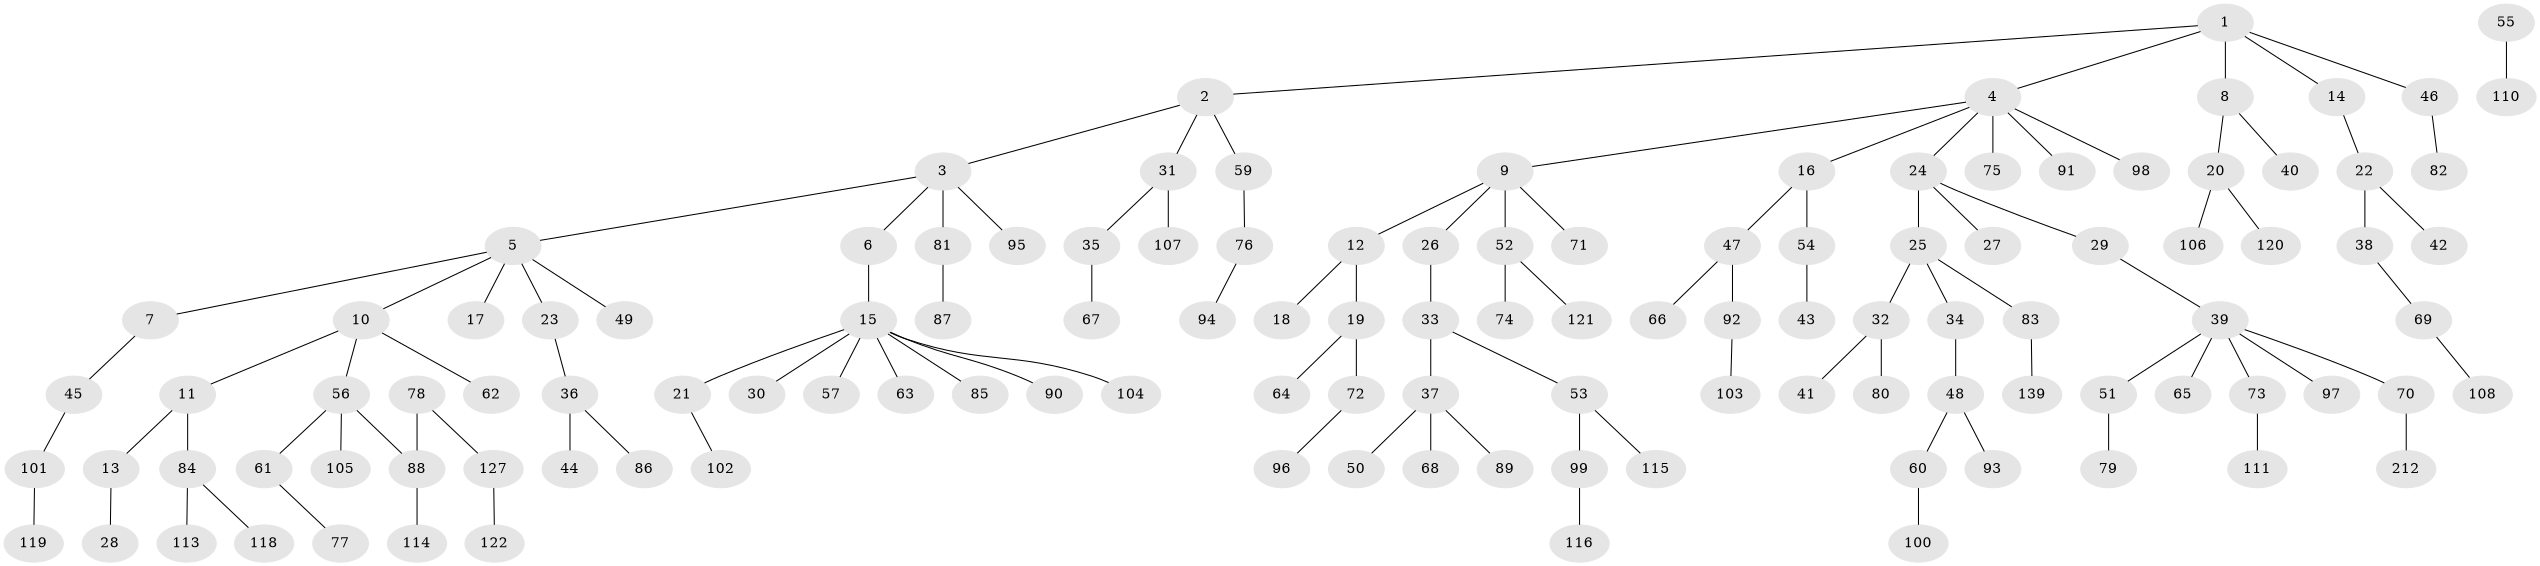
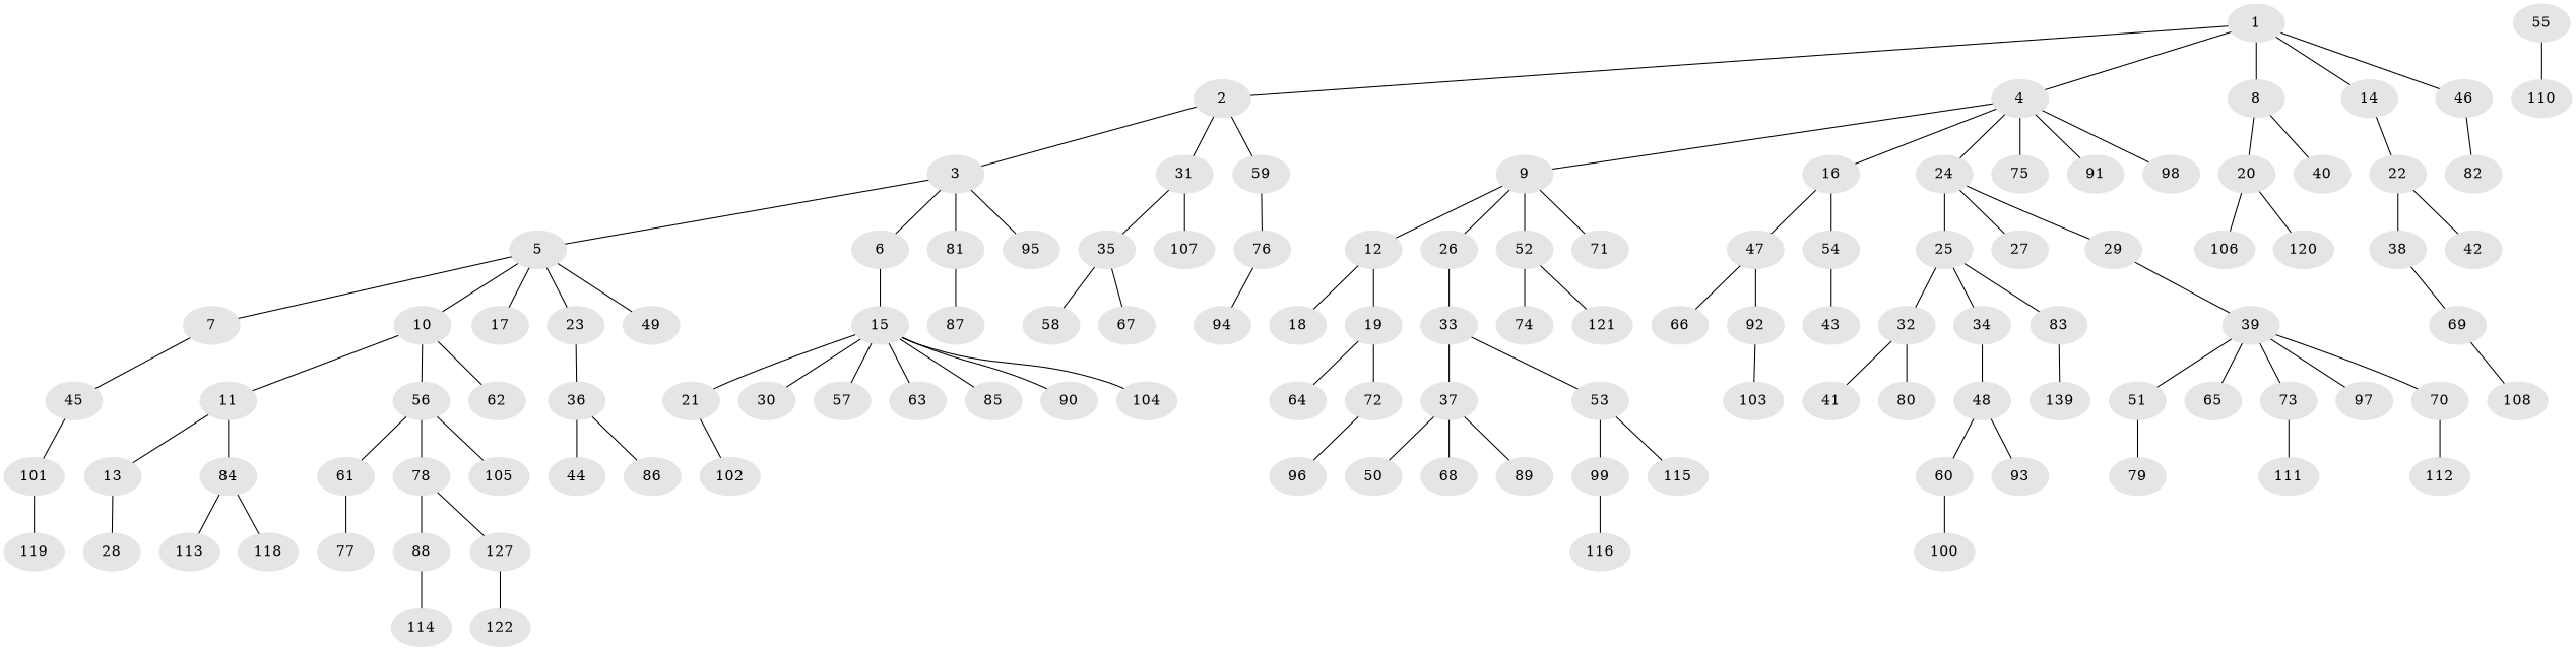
  graph {
    node [color=gray90 style=filled]
    1
    2
    4
    8
    14
    46
    3
    31
    59
    9
    16
    24
    75
    91
    98
    20
    40
    22
    82
    5
    6
    81
    95
    35
    107
    76
    7
    10
    17
    23
    49
    15
    87
    12
    26
    52
    71
    47
    54
    25
    27
    29
    45
    11
    56
    62
    36
    21
    30
    57
    63
    85
    90
    104
    101
    106
    120
    18
    19
    33
    74
    121
    13
    84
    61
    78
    105
    28
    113
    118
    64
    72
    38
    42
    102
    55
    110
    66
    92
    43
    96
    69
    44
    86
    32
    34
    83
    39
    41
    80
    48
    n92 [label=139]
    37
    53
    51
    65
    73
    97
    70
+   58
    67
    50
    68
    89
    99
    115
    60
    93
    108
    79
    111
    119
    103
    100
    116
    77
    88
    n118 [label=127]
    94
-   112 [label=212]
+   112
    114
    122
    1 -- 2
    1 -- 4
    1 -- 8
    1 -- 14
    1 -- 46
    2 -- 3
    2 -- 31
    2 -- 59
    4 -- 9
    4 -- 16
    4 -- 24
    4 -- 75
    4 -- 91
    4 -- 98
    8 -- 20
    8 -- 40
    14 -- 22
    46 -- 82
    3 -- 5
    3 -- 6
    3 -- 81
    3 -- 95
    31 -- 35
    31 -- 107
    59 -- 76
    9 -- 12
    9 -- 26
    9 -- 52
    9 -- 71
    16 -- 47
    16 -- 54
    24 -- 25
    24 -- 27
    24 -- 29
    20 -- 106
    20 -- 120
    22 -- 38
    22 -- 42
    5 -- 7
    5 -- 10
    5 -- 17
    5 -- 23
    5 -- 49
    6 -- 15
    81 -- 87
+   35 -- 58
    35 -- 67
    76 -- 94
    7 -- 45
    10 -- 11
    10 -- 56
    10 -- 62
    23 -- 36
    15 -- 21
    15 -- 30
    15 -- 57
    15 -- 63
    15 -- 85
    15 -- 90
    15 -- 104
    12 -- 18
    12 -- 19
    26 -- 33
    52 -- 74
    52 -- 121
    47 -- 66
    47 -- 92
    54 -- 43
    25 -- 32
    25 -- 34
    25 -- 83
    29 -- 39
    45 -- 101
    11 -- 13
    11 -- 84
    56 -- 61
-   56 -- 88
+   56 -- 78
    56 -- 105
    36 -- 44
    36 -- 86
    21 -- 102
    101 -- 119
    19 -- 64
    19 -- 72
    33 -- 37
    33 -- 53
    13 -- 28
    84 -- 113
    84 -- 118
    61 -- 77
    78 -- 88
    78 -- n118
    72 -- 96
    38 -- 69
    55 -- 110
    92 -- 103
    69 -- 108
    32 -- 41
    32 -- 80
    34 -- 48
    83 -- n92
    39 -- 51
    39 -- 65
    39 -- 73
    39 -- 97
    39 -- 70
    48 -- 60
    48 -- 93
    37 -- 50
    37 -- 68
    37 -- 89
    53 -- 99
    53 -- 115
    51 -- 79
    73 -- 111
    70 -- 112
    99 -- 116
    60 -- 100
    88 -- 114
    n118 -- 122
  }
